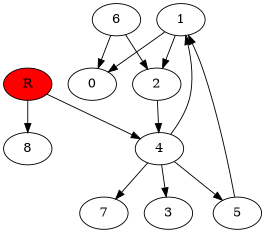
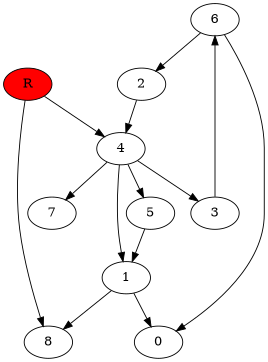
  digraph {
    1
    2
    n3 [label=0]
    4
    3
    5
    7
    6
    R [fillcolor="#ff0000" style=filled]
    8
-   1 -> 2
+   1 -> 8
    1 -> n3
    2 -> 4
    4 -> 1
    4 -> 3
    4 -> 5
    4 -> 7
+   3 -> 6
    5 -> 1
    6 -> 2
    6 -> n3
    R -> 4
    R -> 8
  }
